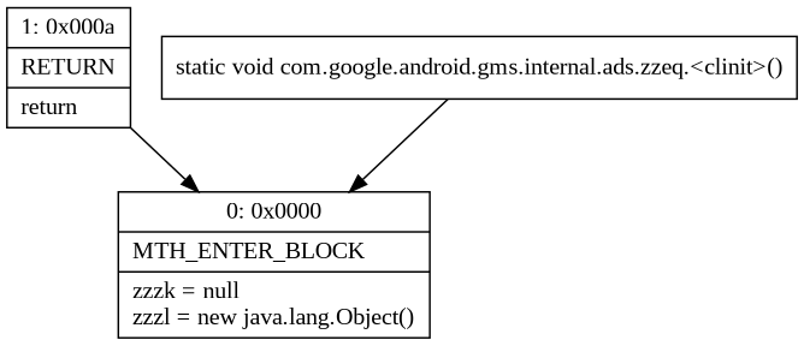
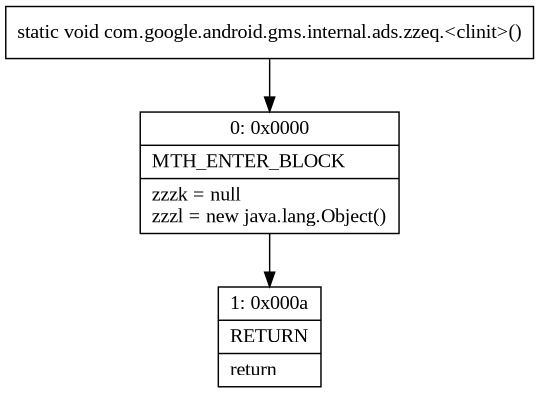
  digraph {
    fontname="Liberation Serif"
    node [shape=record fontname="Liberation Serif"]
    edge [fontname="Liberation Serif"]
    n1 [label="{0\:\ 0x0000|MTH_ENTER_BLOCK\l|zzzk = null\lzzzl = new java.lang.Object()\l}"]
    n2 [label="{1\:\ 0x000a|RETURN\l|return\l}"]
    n3 [label="{static void com.google.android.gms.internal.ads.zzeq.\<clinit\>() }"]
-   n2 -> n1
+   n1 -> n2
    n3 -> n1
  }
